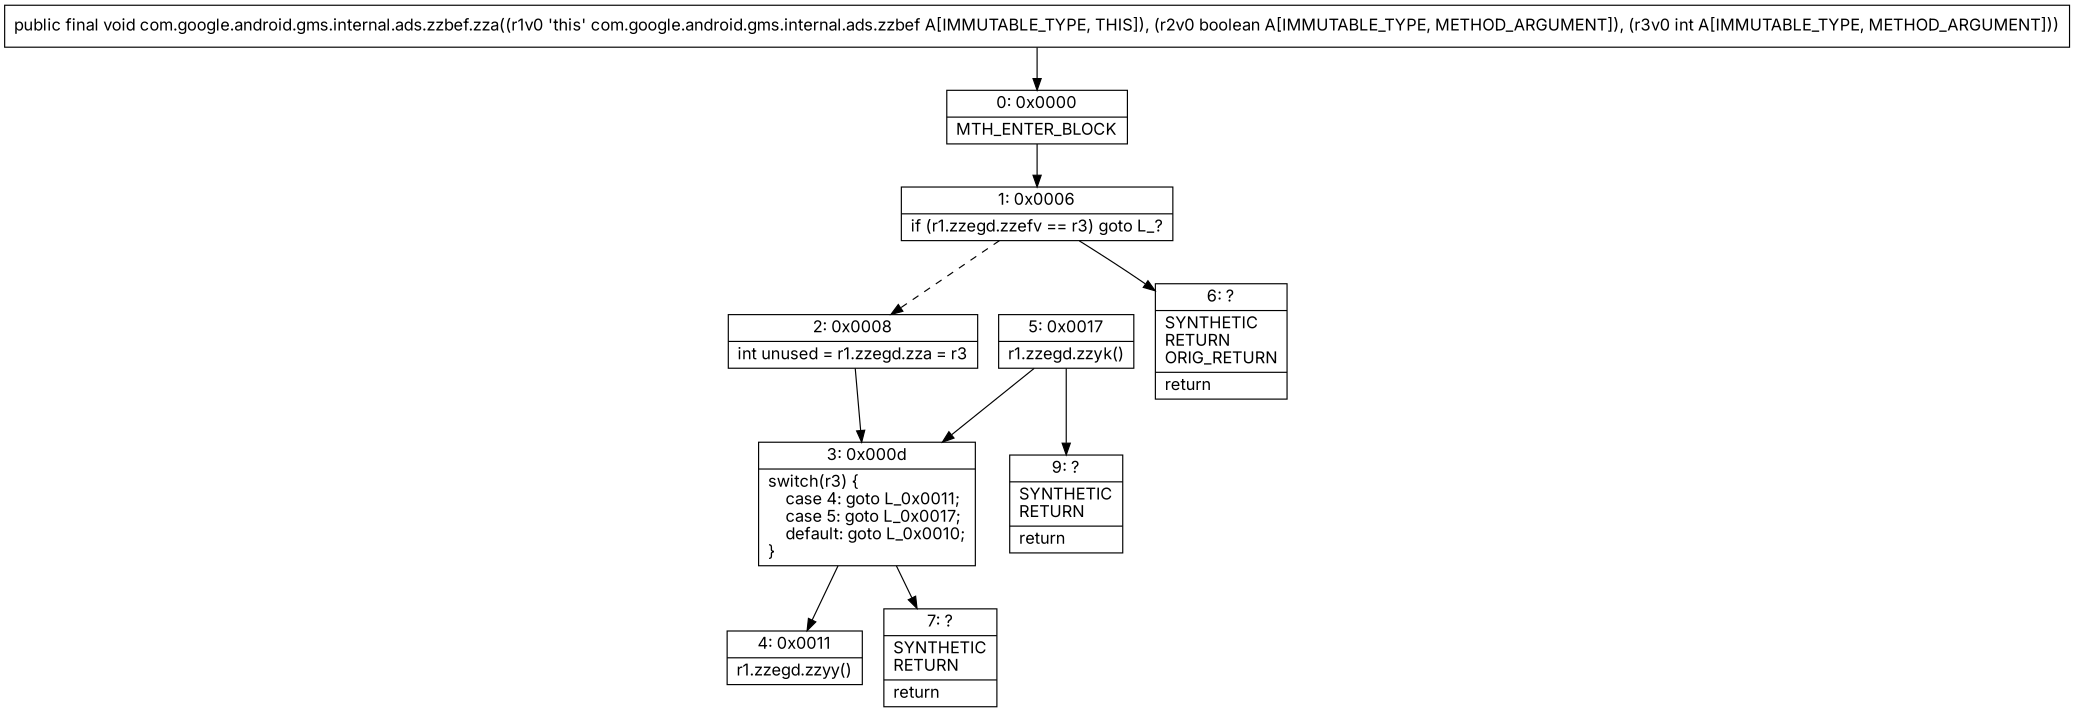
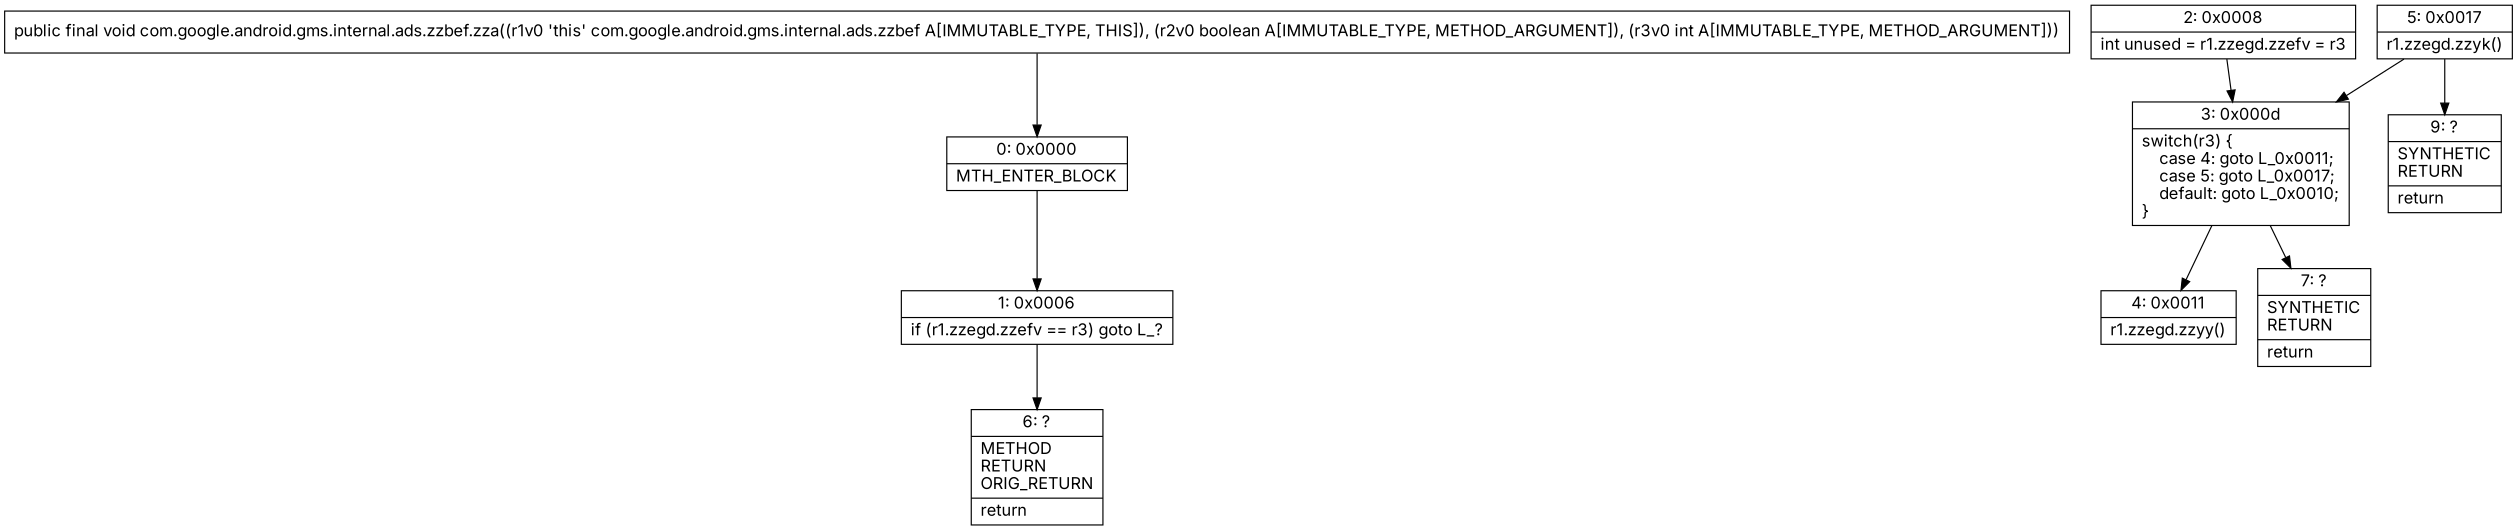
  digraph {
    fontname=Inter
    node [fontname=Inter shape=record]
    edge [fontname=Inter]
    n1 [label="{0\:\ 0x0000|MTH_ENTER_BLOCK\l}"]
    n2 [label="{1\:\ 0x0006|if (r1.zzegd.zzefv == r3) goto L_?\l}"]
-   n3 [label="{2\:\ 0x0008|int unused = r1.zzegd.zza = r3\l}"]
-   n4 [label="{6\:\ ?|SYNTHETIC\lRETURN\lORIG_RETURN\l|return\l}"]
+   n3 [label="{2\:\ 0x0008|int unused = r1.zzegd.zzefv = r3\l}"]
+   n4 [label="{6\:\ ?|METHOD\lRETURN\lORIG_RETURN\l|return\l}"]
    n5 [label="{3\:\ 0x000d|switch(r3) \{\l    case 4: goto L_0x0011;\l    case 5: goto L_0x0017;\l    default: goto L_0x0010;\l\}\l}"]
    n6 [label="{4\:\ 0x0011|r1.zzegd.zzyy()\l}"]
    n7 [label="{7\:\ ?|SYNTHETIC\lRETURN\l|return\l}"]
    n8 [label="{5\:\ 0x0017|r1.zzegd.zzyk()\l}"]
    n9 [label="{9\:\ ?|SYNTHETIC\lRETURN\l|return\l}"]
    n10 [label="{public final void com.google.android.gms.internal.ads.zzbef.zza((r1v0 'this' com.google.android.gms.internal.ads.zzbef A[IMMUTABLE_TYPE, THIS]), (r2v0 boolean A[IMMUTABLE_TYPE, METHOD_ARGUMENT]), (r3v0 int A[IMMUTABLE_TYPE, METHOD_ARGUMENT])) }"]
    n1 -> n2
-   n2 -> n3 [style=dashed]
    n2 -> n4
    n3 -> n5
    n5 -> n6
    n5 -> n7
    n8 -> n5
    n8 -> n9
    n10 -> n1
  }
